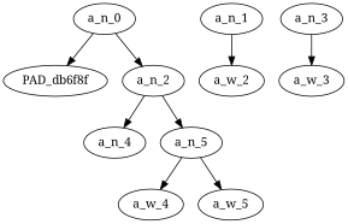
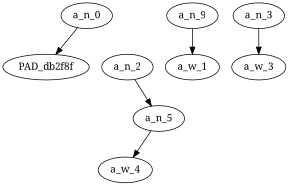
  strict digraph {
    fontname="Noto Serif"
    node [div_dir=1 fontname="Noto Serif" index=0 level=1 text_span="[0]" value=0.15322213]
    edge [fontname="Noto Serif"]
    a_n_0 [div_dir=-1 level=3 text_span="[0, 1, 2, 3]" value=0.99999997]
-   PAD_db2f8f [level=2 label=PAD_db6f8f]
+   PAD_db2f8f [level=2]
    a_n_2 [div_dir=-1 index=1 level=2 text_span="[1, 2, 3]" value=0.84573030]
-   a_n_4 [index=2 text_span="[2]" value=0.21351300]
    a_n_5 [div_dir=-1 index=3 text_span="[3]" value=0.45909221]
-   a_w_1 [div_dir=0 level=0 value=just label=a_w_2]
-   a_n_1
+   a_w_1 [div_dir=0 level=0 value=just]
+   a_n_1 [label=a_n_9]
    a_n_3 [index=1 text_span="[1]" value=0.17167957]
    a_w_3 [div_dir=0 index=1 level=0 text_span="[1]" value=call]
    a_w_4 [div_dir=0 index=2 level=0 text_span="[2]" value=them]
-   a_w_5 [div_dir=0 index=3 level=0 text_span="[3]" value=jews]
    a_n_0 -> PAD_db2f8f
-   a_n_0 -> a_n_2
-   a_n_2 -> a_n_4
    a_n_2 -> a_n_5
    a_n_5 -> a_w_4
-   a_n_5 -> a_w_5
    a_n_1 -> a_w_1
    a_n_3 -> a_w_3
  }
